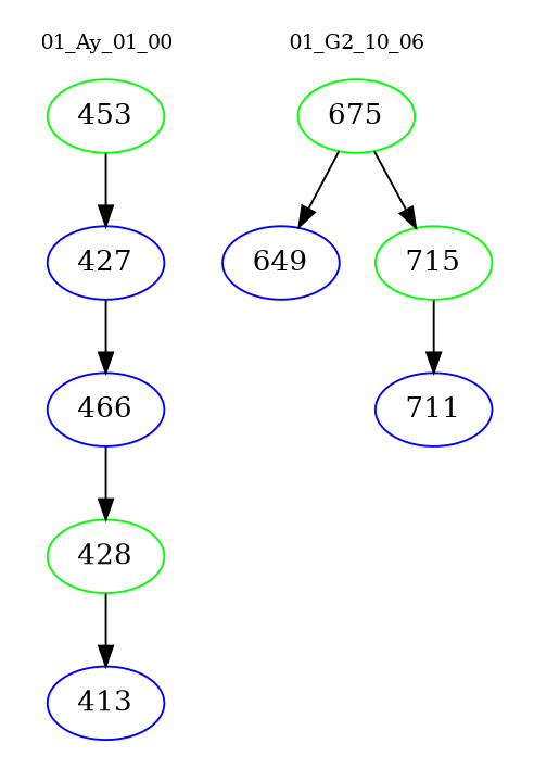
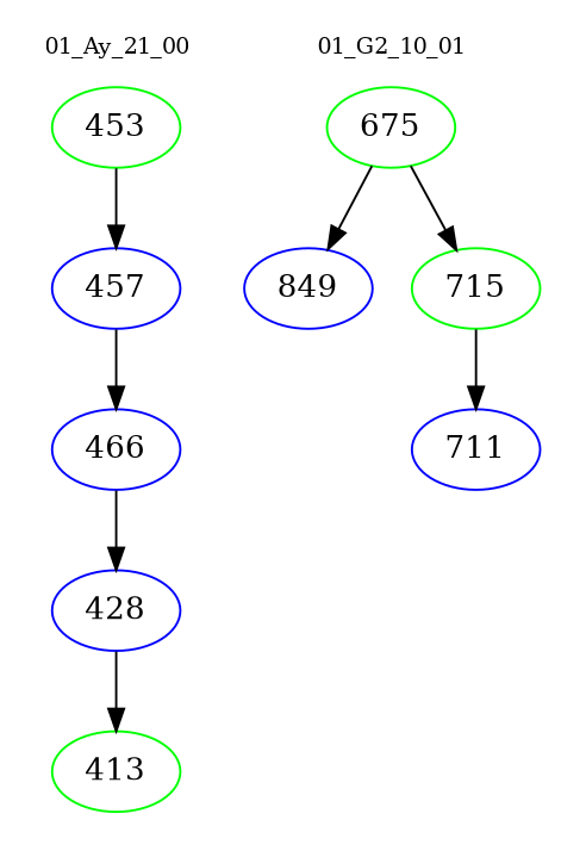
  digraph {
    node [color=blue]
    edge [color=black]
    n1 [color=green label=453]
-   n2 [color=green label=428]
-   n3 [label=427]
-   n4 [label=413]
+   n2 [label=428]
+   n3 [label=457]
+   n4 [color=green label=413]
    n5 [label=466]
    n6 [color=green label=675]
-   n7 [label=649]
+   n7 [label=849]
    n8 [color=green label=715]
    n9 [label=711]
    subgraph cluster_1 {
      color=white
      fontsize=10
-     label="01_Ay_01_00"
+     label="01_Ay_21_00"
      n1
      n2
      n3
      n4
      n5
    }
    subgraph cluster_2 {
      color=white
      fontsize=10
-     label="01_G2_10_06"
+     label="01_G2_10_01"
      n6
      n7
      n8
      n9
    }
    n1 -> n3
    n2 -> n4
    n3 -> n5
    n5 -> n2
    n6 -> n7
    n6 -> n8
    n8 -> n9
  }
